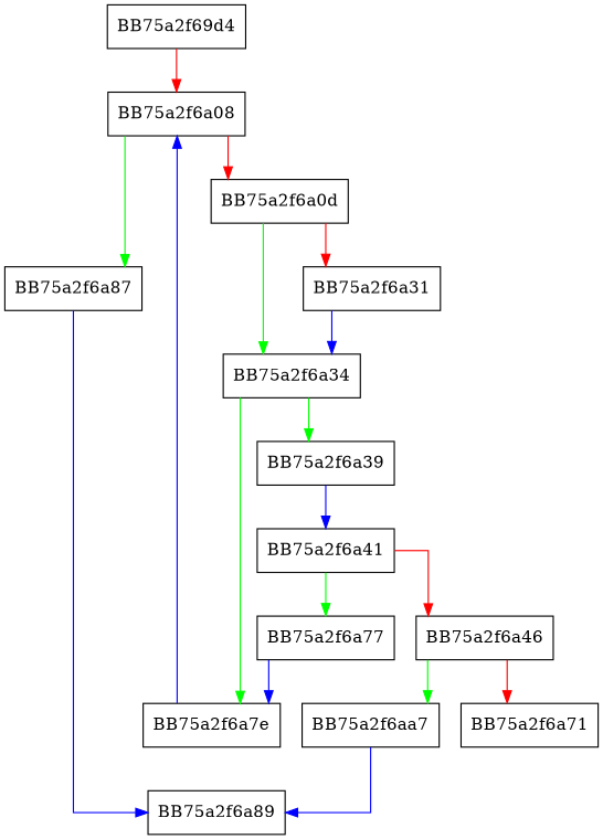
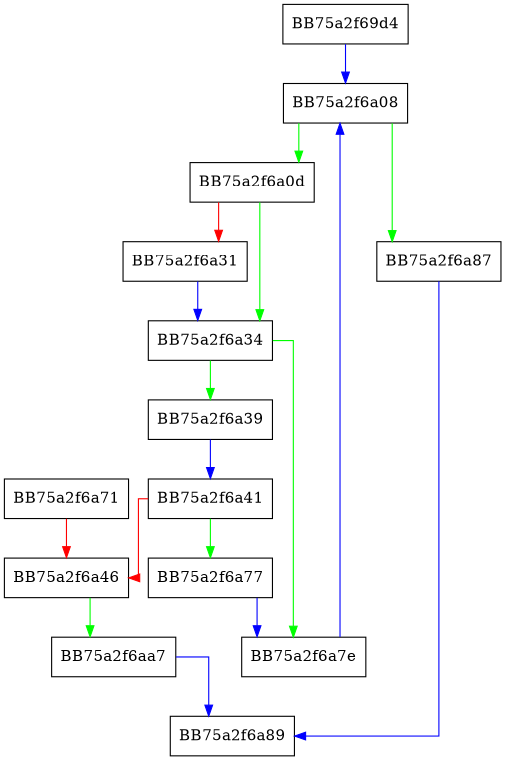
  digraph {
    splines=ortho
    node [shape=box]
    edge [color=blue]
    BB75a2f69d4
    BB75a2f6a08
    BB75a2f6a87
    BB75a2f6a0d
    BB75a2f6a89
    BB75a2f6a34
    BB75a2f6a31
    BB75a2f6a7e
    BB75a2f6a39
    BB75a2f6a41
    BB75a2f6a77
    BB75a2f6a46
    BB75a2f6aa7
    BB75a2f6a71
-   BB75a2f69d4 -> BB75a2f6a08 [color=red]
+   BB75a2f69d4 -> BB75a2f6a08
    BB75a2f6a08 -> BB75a2f6a87 [color=green]
-   BB75a2f6a08 -> BB75a2f6a0d [color=red]
+   BB75a2f6a08 -> BB75a2f6a0d [color=green]
    BB75a2f6a87 -> BB75a2f6a89
    BB75a2f6a0d -> BB75a2f6a34 [color=green]
    BB75a2f6a0d -> BB75a2f6a31 [color=red]
    BB75a2f6a34 -> BB75a2f6a7e [color=green]
    BB75a2f6a34 -> BB75a2f6a39 [color=green]
    BB75a2f6a31 -> BB75a2f6a34
    BB75a2f6a7e -> BB75a2f6a08
    BB75a2f6a39 -> BB75a2f6a41
    BB75a2f6a41 -> BB75a2f6a77 [color=green]
    BB75a2f6a41 -> BB75a2f6a46 [color=red]
    BB75a2f6a77 -> BB75a2f6a7e
    BB75a2f6a46 -> BB75a2f6aa7 [color=green]
-   BB75a2f6a46 -> BB75a2f6a71 [color=red]
+   BB75a2f6a71 -> BB75a2f6a46 [color=red]
    BB75a2f6aa7 -> BB75a2f6a89
  }
